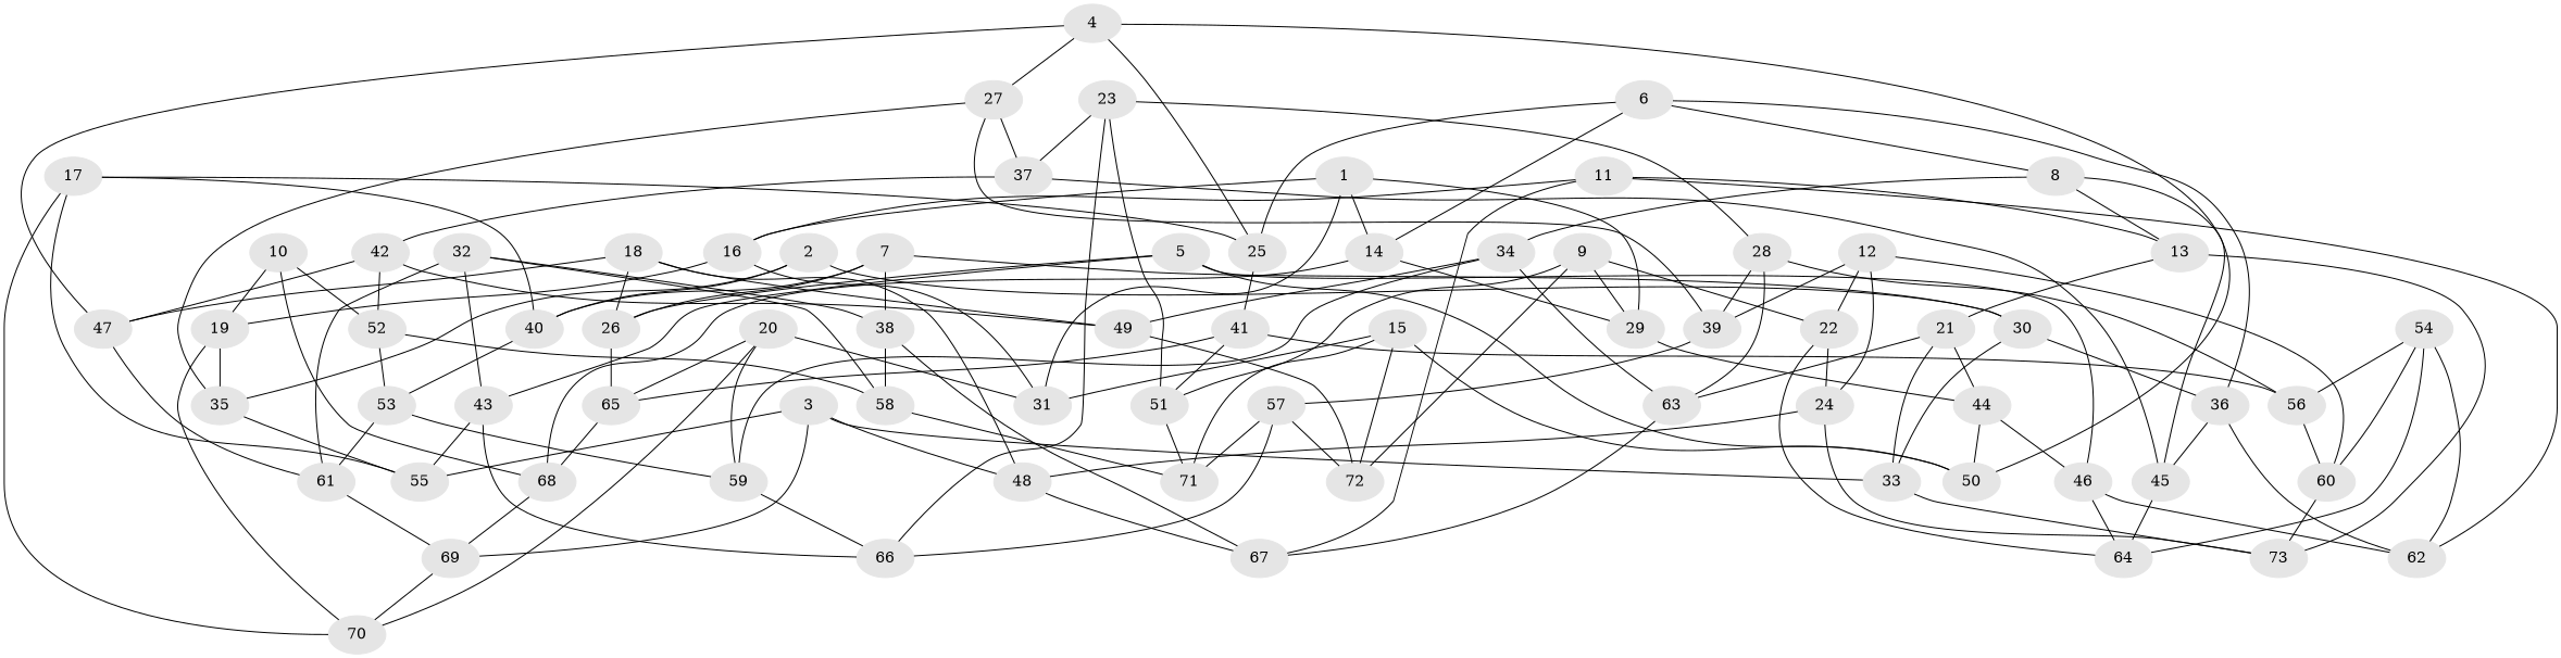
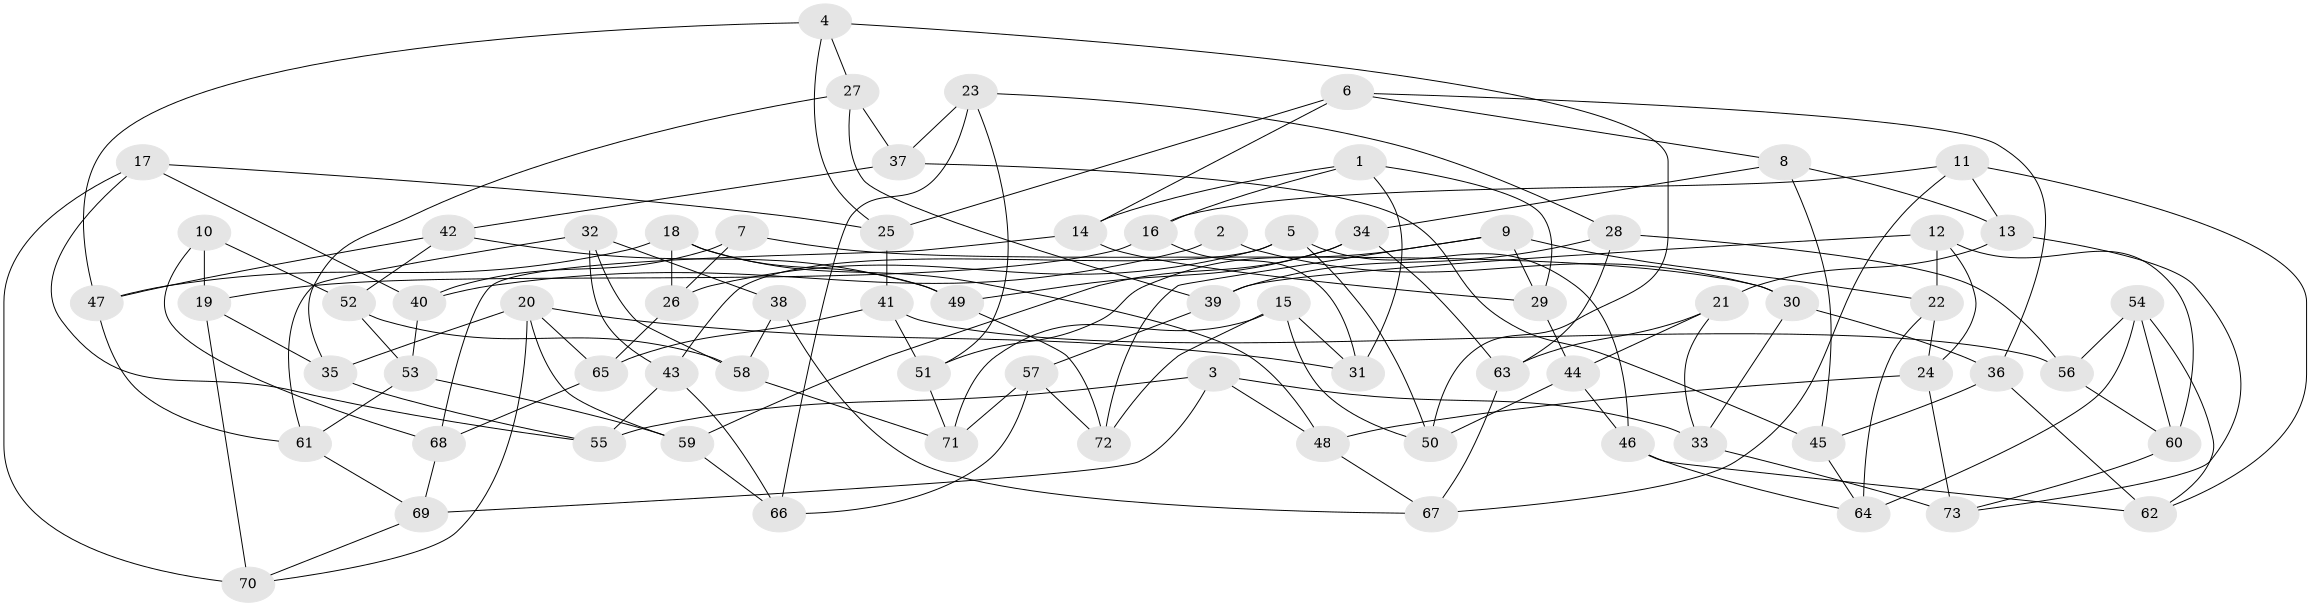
  graph {
    node [color=gray90 style=filled]
    1
    14
    16
    29
    31
    68
    19
    44
    2
    30
    35
    40
    10
    52
    33
    36
    55
    53
    3
    48
    69
    73
    67
    70
    4
    25
    27
    47
    50
    41
    39
    37
    61
    5
    26
    43
    46
    65
    66
    62
    64
    6
    8
    13
    34
    45
    7
    38
    58
    21
    49
    59
    63
    9
    22
    51
    72
    24
    71
    11
    12
    60
    57
    15
    17
    18
    20
    23
    28
    56
    42
    32
    54
    1 -- 14
    1 -- 16
    1 -- 29
    1 -- 31
    14 -- 29
    14 -- 68
    16 -- 31
    16 -- 19
    29 -- 44
    68 -- 69
    19 -- 35
    19 -- 70
    44 -- 50
    44 -- 46
    2 -- 30
-   2 -- 35
+   20 -- 35
    2 -- 40
    30 -- 33
    30 -- 36
    35 -- 55
    40 -- 53
    10 -- 68
    10 -- 19
    10 -- 52
    52 -- 53
    52 -- 58
    33 -- 73
    36 -- 62
    36 -- 45
    53 -- 61
    53 -- 59
    3 -- 33
    3 -- 55
    3 -- 48
    3 -- 69
    48 -- 67
    69 -- 70
    4 -- 25
    4 -- 27
    4 -- 47
    4 -- 50
    25 -- 41
    27 -- 35
    27 -- 39
    27 -- 37
    47 -- 61
    41 -- 65
    41 -- 51
    41 -- 56
    39 -- 57
    37 -- 45
    37 -- 42
    61 -- 69
    5 -- 50
    5 -- 26
    5 -- 43
    5 -- 46
    26 -- 65
    43 -- 55
    43 -- 66
    46 -- 62
    46 -- 64
    65 -- 68
    6 -- 14
    6 -- 36
    6 -- 25
    6 -- 8
    8 -- 13
    8 -- 34
    8 -- 45
    13 -- 73
    13 -- 21
    34 -- 49
    34 -- 59
    34 -- 63
    45 -- 64
    7 -- 30
    7 -- 40
    7 -- 26
-   7 -- 38
    38 -- 67
    38 -- 58
    58 -- 71
    21 -- 44
    21 -- 33
    21 -- 63
    49 -- 72
    59 -- 66
    63 -- 67
    9 -- 29
    9 -- 22
    9 -- 51
    9 -- 72
    22 -- 64
    22 -- 24
    51 -- 71
    24 -- 48
    24 -- 73
    11 -- 16
    11 -- 67
    11 -- 62
    11 -- 13
    12 -- 39
    12 -- 22
    12 -- 24
    12 -- 60
    60 -- 73
    57 -- 66
    57 -- 72
    57 -- 71
    15 -- 31
    15 -- 50
    15 -- 72
    15 -- 71
    17 -- 40
    17 -- 55
    17 -- 70
    17 -- 25
    18 -- 48
    18 -- 47
    18 -- 26
    18 -- 49
    20 -- 31
    20 -- 70
    20 -- 65
    20 -- 59
    23 -- 37
    23 -- 66
    23 -- 51
    23 -- 28
    28 -- 39
    28 -- 63
    28 -- 56
    56 -- 60
    42 -- 52
    42 -- 47
    42 -- 49
    32 -- 61
    32 -- 43
    32 -- 38
    32 -- 58
    54 -- 62
    54 -- 64
    54 -- 60
    54 -- 56
  }
